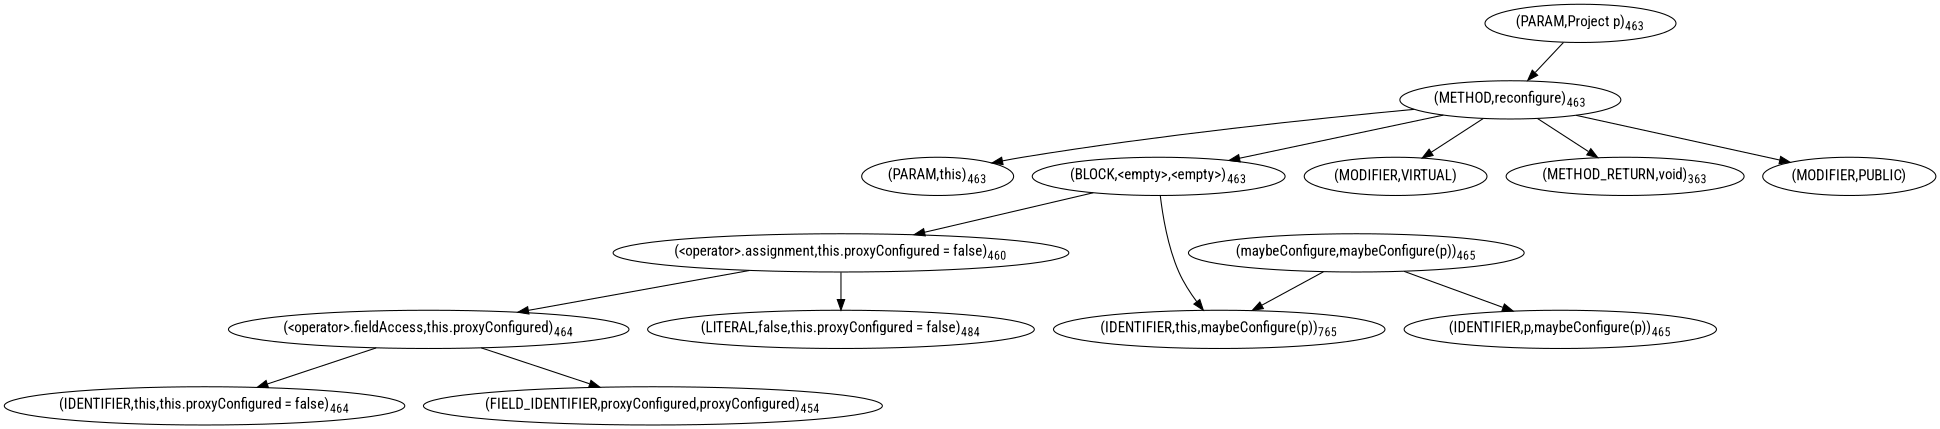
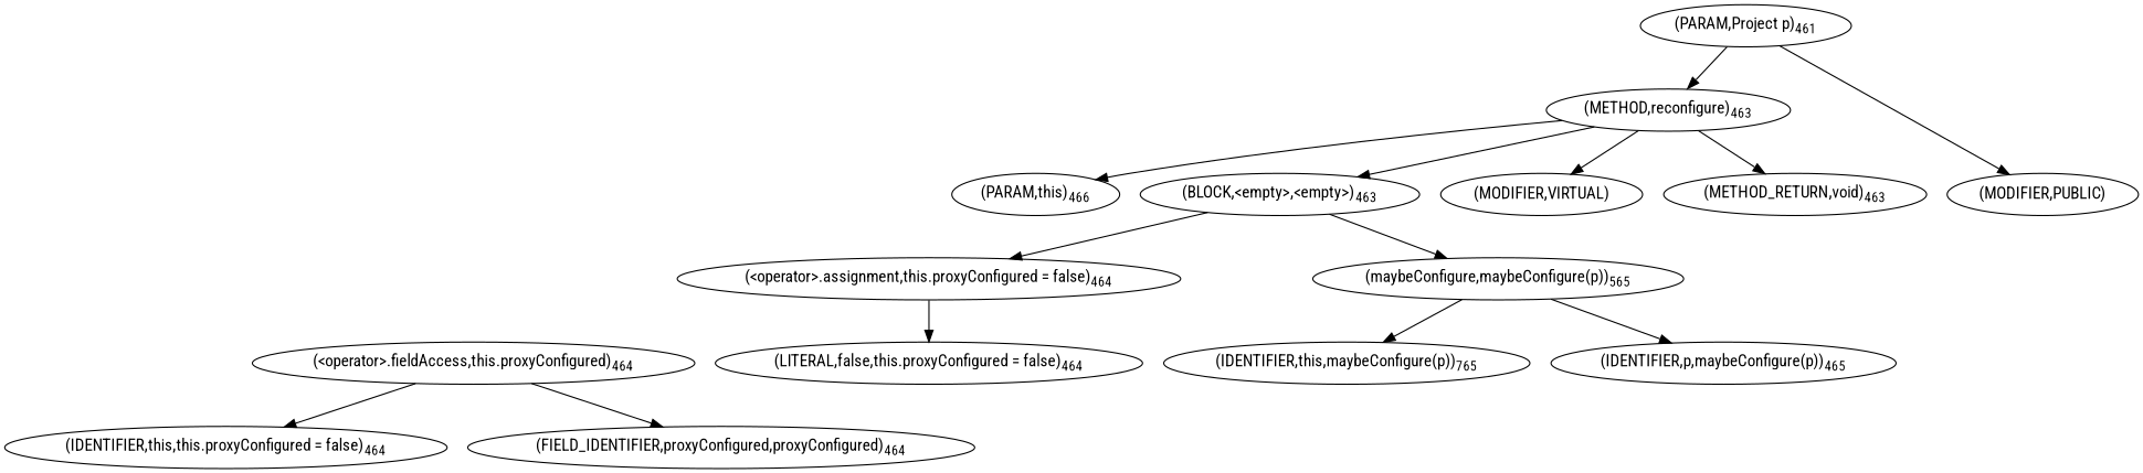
  digraph {
    fontname="Roboto Condensed"
    node [fontname="Roboto Condensed"]
    edge [fontname="Roboto Condensed"]
    n1 [label=<(METHOD,reconfigure)<SUB>463</SUB>>]
-   n2 [label=<(PARAM,this)<SUB>463</SUB>>]
+   n2 [label=<(PARAM,this)<SUB>466</SUB>>]
    n3 [label=<(BLOCK,&lt;empty&gt;,&lt;empty&gt;)<SUB>463</SUB>>]
    n4 [label=<(MODIFIER,PUBLIC)>]
    n5 [label=<(MODIFIER,VIRTUAL)>]
-   n6 [label=<(METHOD_RETURN,void)<SUB>363</SUB>>]
-   n7 [label=<(PARAM,Project p)<SUB>463</SUB>>]
-   n8 [label=<(&lt;operator&gt;.assignment,this.proxyConfigured = false)<SUB>460</SUB>>]
-   n9 [label=<(maybeConfigure,maybeConfigure(p))<SUB>465</SUB>>]
+   n6 [label=<(METHOD_RETURN,void)<SUB>463</SUB>>]
+   n7 [label=<(PARAM,Project p)<SUB>461</SUB>>]
+   n8 [label=<(&lt;operator&gt;.assignment,this.proxyConfigured = false)<SUB>464</SUB>>]
+   n9 [label=<(maybeConfigure,maybeConfigure(p))<SUB>565</SUB>>]
    n10 [label=<(&lt;operator&gt;.fieldAccess,this.proxyConfigured)<SUB>464</SUB>>]
-   n11 [label=<(LITERAL,false,this.proxyConfigured = false)<SUB>484</SUB>>]
+   n11 [label=<(LITERAL,false,this.proxyConfigured = false)<SUB>464</SUB>>]
    n12 [label=<(IDENTIFIER,this,maybeConfigure(p))<SUB>765</SUB>>]
    n13 [label=<(IDENTIFIER,p,maybeConfigure(p))<SUB>465</SUB>>]
    n14 [label=<(IDENTIFIER,this,this.proxyConfigured = false)<SUB>464</SUB>>]
-   n15 [label=<(FIELD_IDENTIFIER,proxyConfigured,proxyConfigured)<SUB>454</SUB>>]
+   n15 [label=<(FIELD_IDENTIFIER,proxyConfigured,proxyConfigured)<SUB>464</SUB>>]
    n1 -> n2
    n1 -> n3
-   n1 -> n4
+   n7 -> n4
    n1 -> n5
    n1 -> n6
    n3 -> n8
-   n3 -> n12
+   n3 -> n9
    n7 -> n1
-   n8 -> n10
    n8 -> n11
    n9 -> n12
    n9 -> n13
    n10 -> n14
    n10 -> n15
  }
